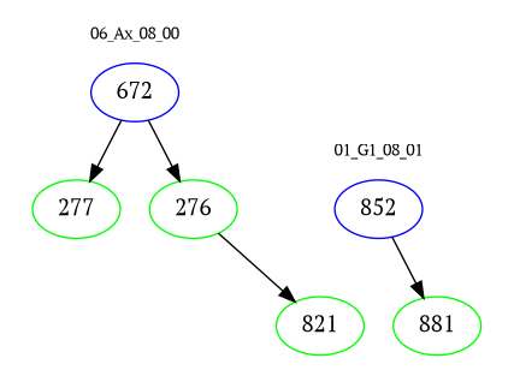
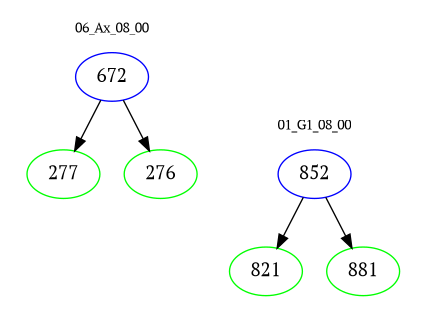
  digraph {
    fontname="PT Serif"
    node [color=green fontname="PT Serif"]
    edge [color=black fontname="PT Serif"]
    n1 [color=blue label=672]
    n2 [label=277]
    n3 [label=276]
    n4 [color=blue label=852]
    n5 [label=821]
    n6 [label=881]
    subgraph cluster_1 {
      color=white
      fontsize=10
      label="06_Ax_08_00"
      n1
      n2
      n3
    }
    subgraph cluster_2 {
      color=white
      fontsize=10
-     label="01_G1_08_01"
+     label="01_G1_08_00"
      n4
      n5
      n6
    }
    n1 -> n2
    n1 -> n3
-   n3 -> n5
+   n4 -> n5
    n4 -> n6
  }
